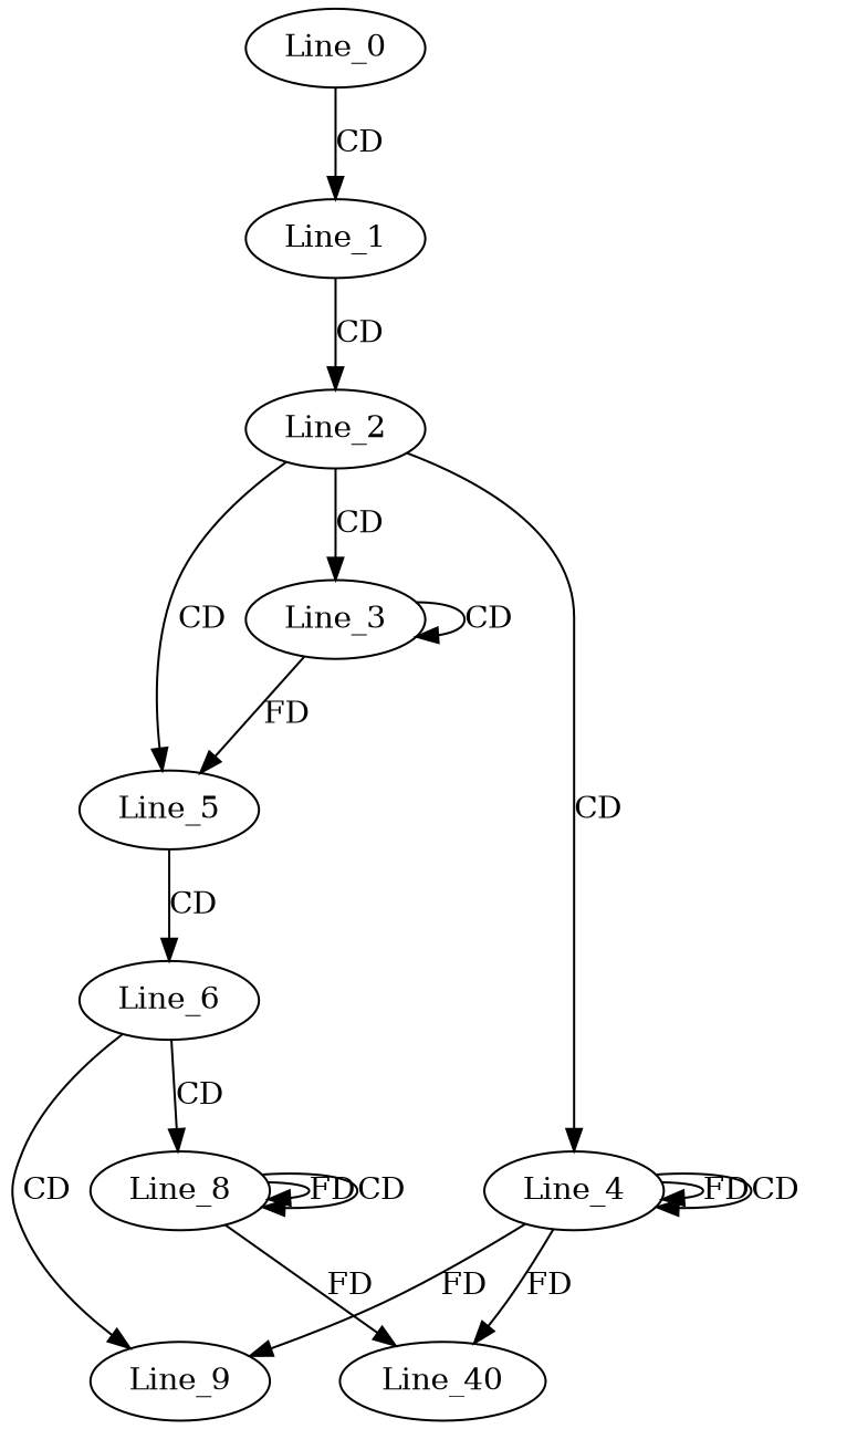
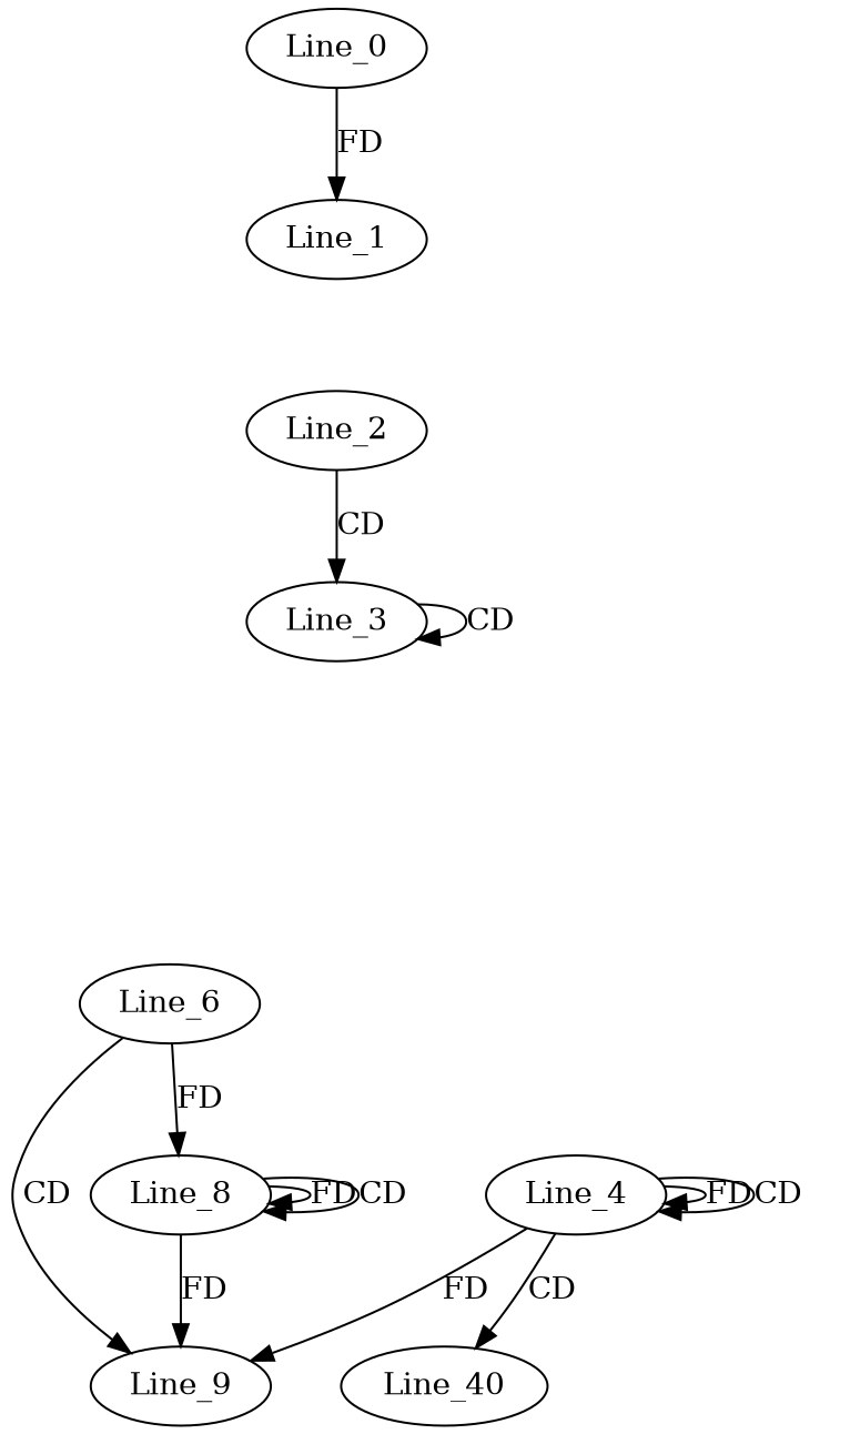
  digraph {
    Line_0
    Line_1
    Line_2
    Line_3
    Line_4
-   Line_5
    Line_9
    n8 [label=Line_40]
    Line_6
    Line_8
-   Line_0 -> Line_1 [label=CD]
-   Line_1 -> Line_2 [label=CD]
+   Line_0 -> Line_1 [label=FD]
    Line_2 -> Line_3 [label=CD]
-   Line_2 -> Line_4 [label=CD]
-   Line_2 -> Line_5 [label=CD]
    Line_3 -> Line_3 [label=CD]
-   Line_3 -> Line_5 [label=FD]
    Line_4 -> Line_4 [label=FD]
    Line_4 -> Line_4 [label=CD]
    Line_4 -> Line_9 [label=FD]
-   Line_4 -> n8 [label=FD]
-   Line_5 -> Line_6 [label=CD]
+   Line_4 -> n8 [label=CD]
    Line_6 -> Line_9 [label=CD]
-   Line_6 -> Line_8 [label=CD]
-   Line_8 -> n8 [label=FD]
+   Line_6 -> Line_8 [label=FD]
+   Line_8 -> Line_9 [label=FD]
    Line_8 -> Line_8 [label=FD]
    Line_8 -> Line_8 [label=CD]
  }
